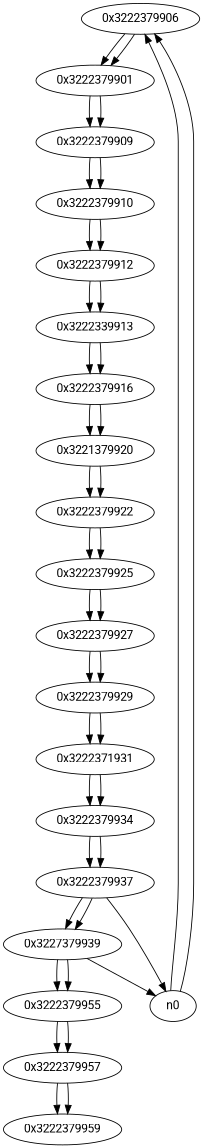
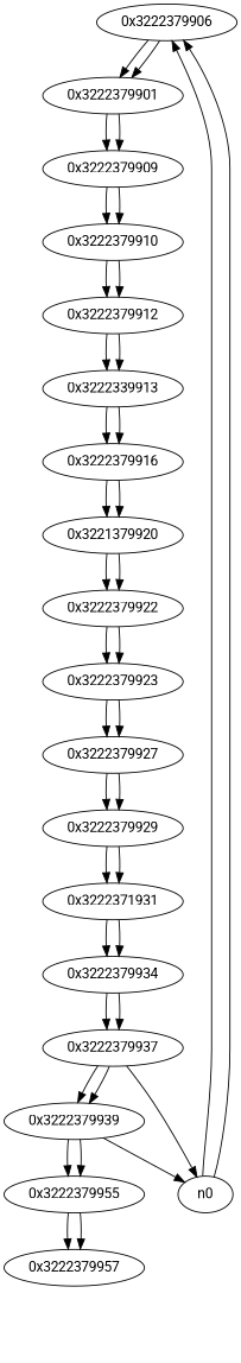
  digraph {
    fontname=Roboto
    node [fontname=Roboto]
    edge [fontname=Roboto]
    n1 [label="0x3222379906"]
    n2 [label="0x3222379901"]
    n3 [label="0x3222379909"]
    n4 [label="0x3222379910"]
    n5 [label="0x3222379912"]
    n6 [label="0x3222339913"]
    n7 [label="0x3222379916"]
    n8 [label="0x3221379920"]
    n9 [label="0x3222379922"]
-   n10 [label="0x3222379925"]
+   n10 [label="0x3222379923"]
    n11 [label="0x3222379927"]
    n12 [label="0x3222379929"]
    n13 [label="0x3222371931"]
    n14 [label="0x3222379934"]
    n15 [label="0x3222379937"]
-   n16 [label="0x3227379939"]
+   n16 [label="0x3222379939"]
    n0
    n17 [label="0x3222379955"]
    n18 [label="0x3222379957"]
-   n19 [label="0x3222379959"]
    n1 -> n2
    n1 -> n2
    n2 -> n3
    n2 -> n3
    n3 -> n4
    n3 -> n4
    n4 -> n5
    n4 -> n5
    n5 -> n6
    n5 -> n6
    n6 -> n7
    n6 -> n7
    n7 -> n8
    n7 -> n8
    n8 -> n9
    n8 -> n9
    n9 -> n10
    n9 -> n10
    n10 -> n11
    n10 -> n11
    n11 -> n12
    n11 -> n12
    n12 -> n13
    n12 -> n13
    n13 -> n14
    n13 -> n14
    n14 -> n15
    n14 -> n15
    n15 -> n16
    n15 -> n16
    n15 -> n0
    n16 -> n0
    n16 -> n17
    n16 -> n17
    n0 -> n1
    n0 -> n1
    n17 -> n18
    n17 -> n18
-   n18 -> n19
-   n18 -> n19
  }
